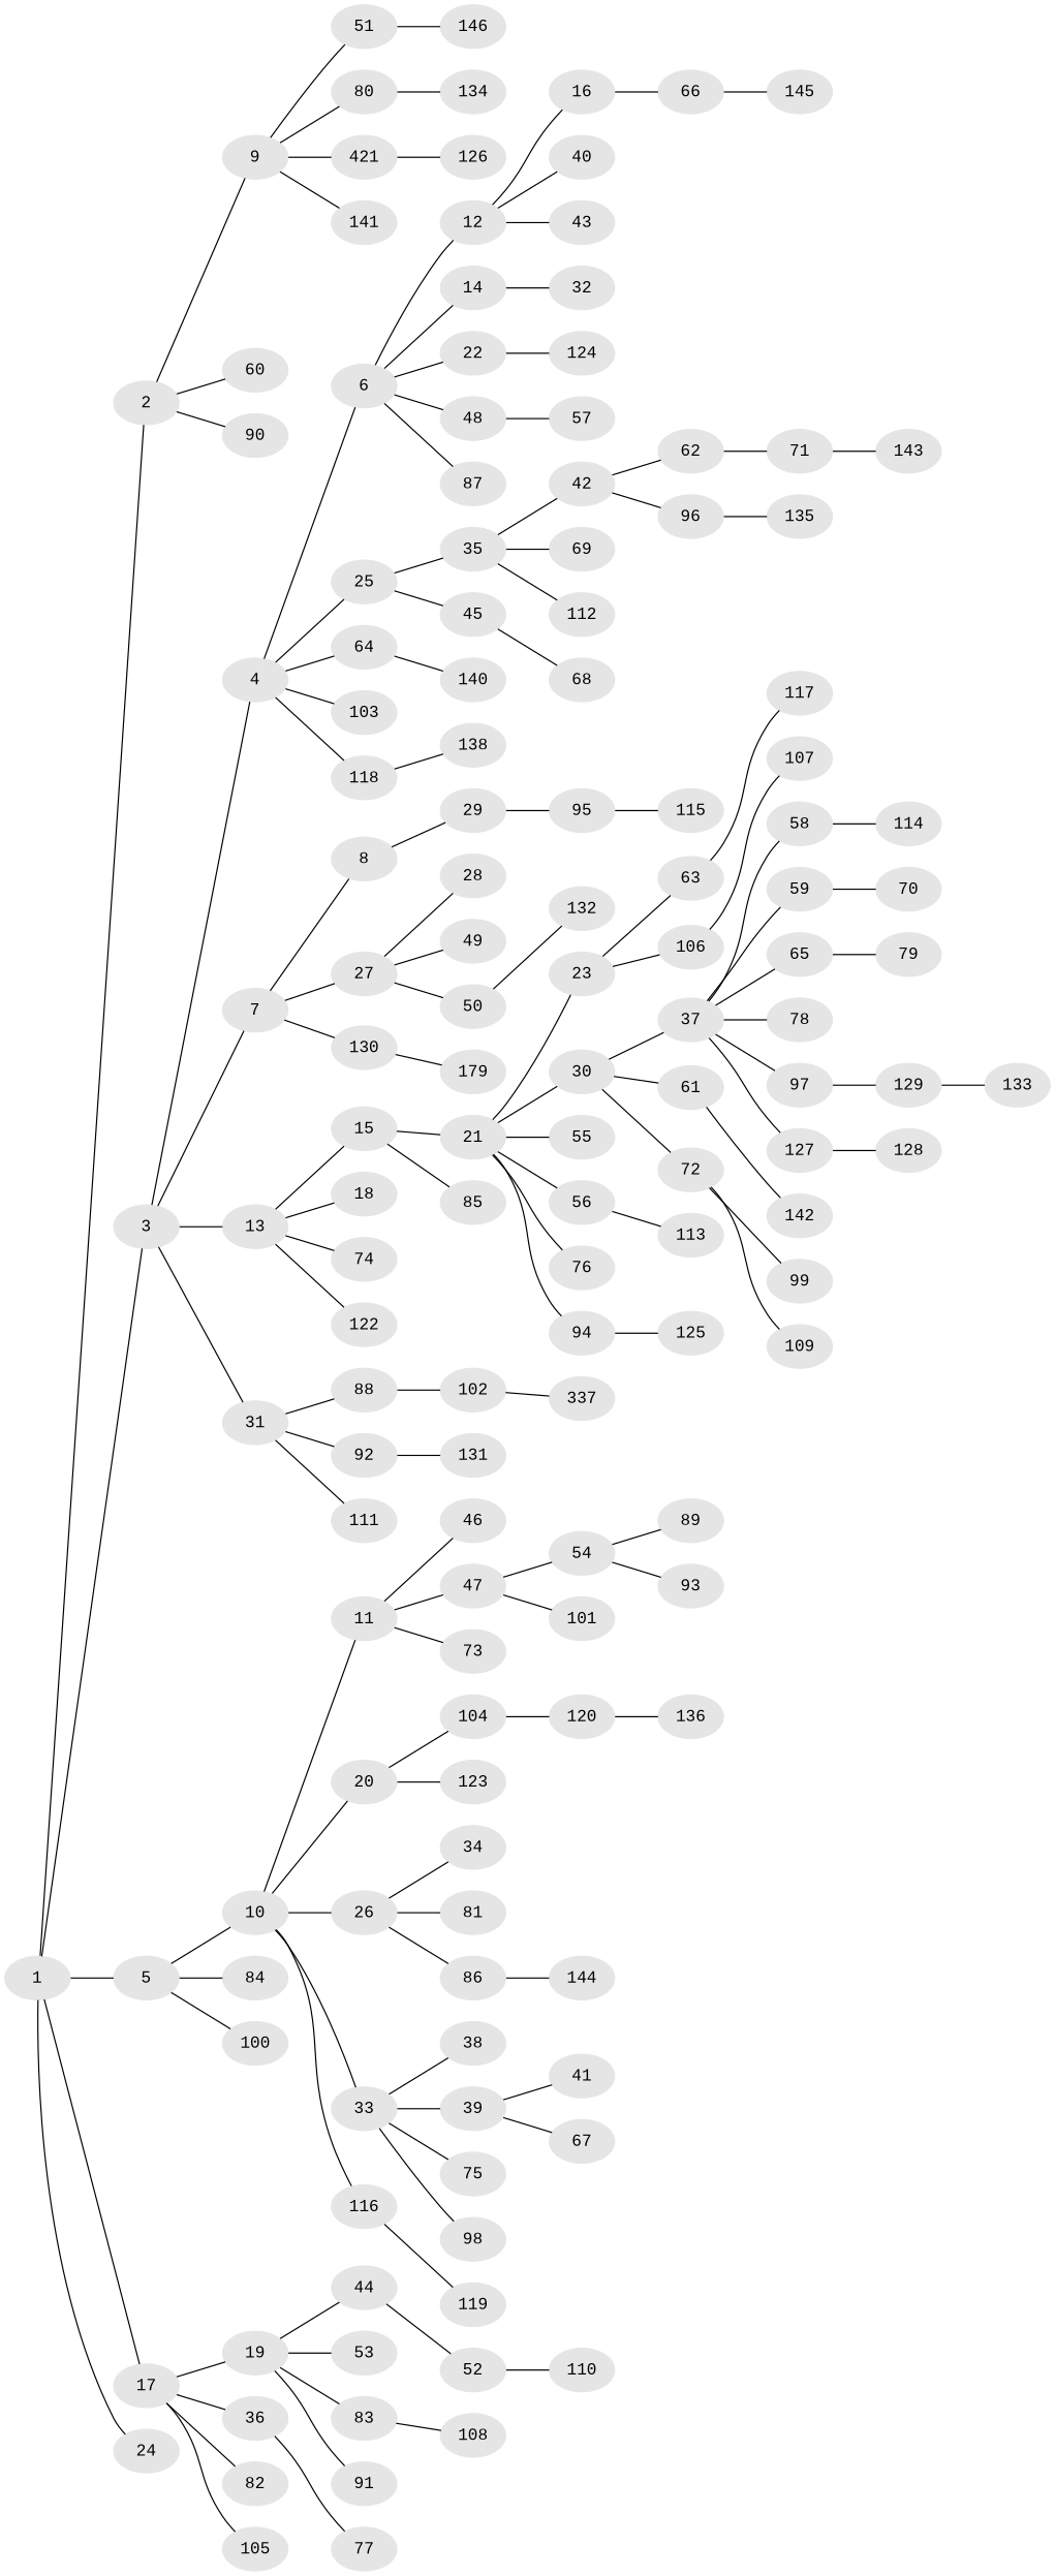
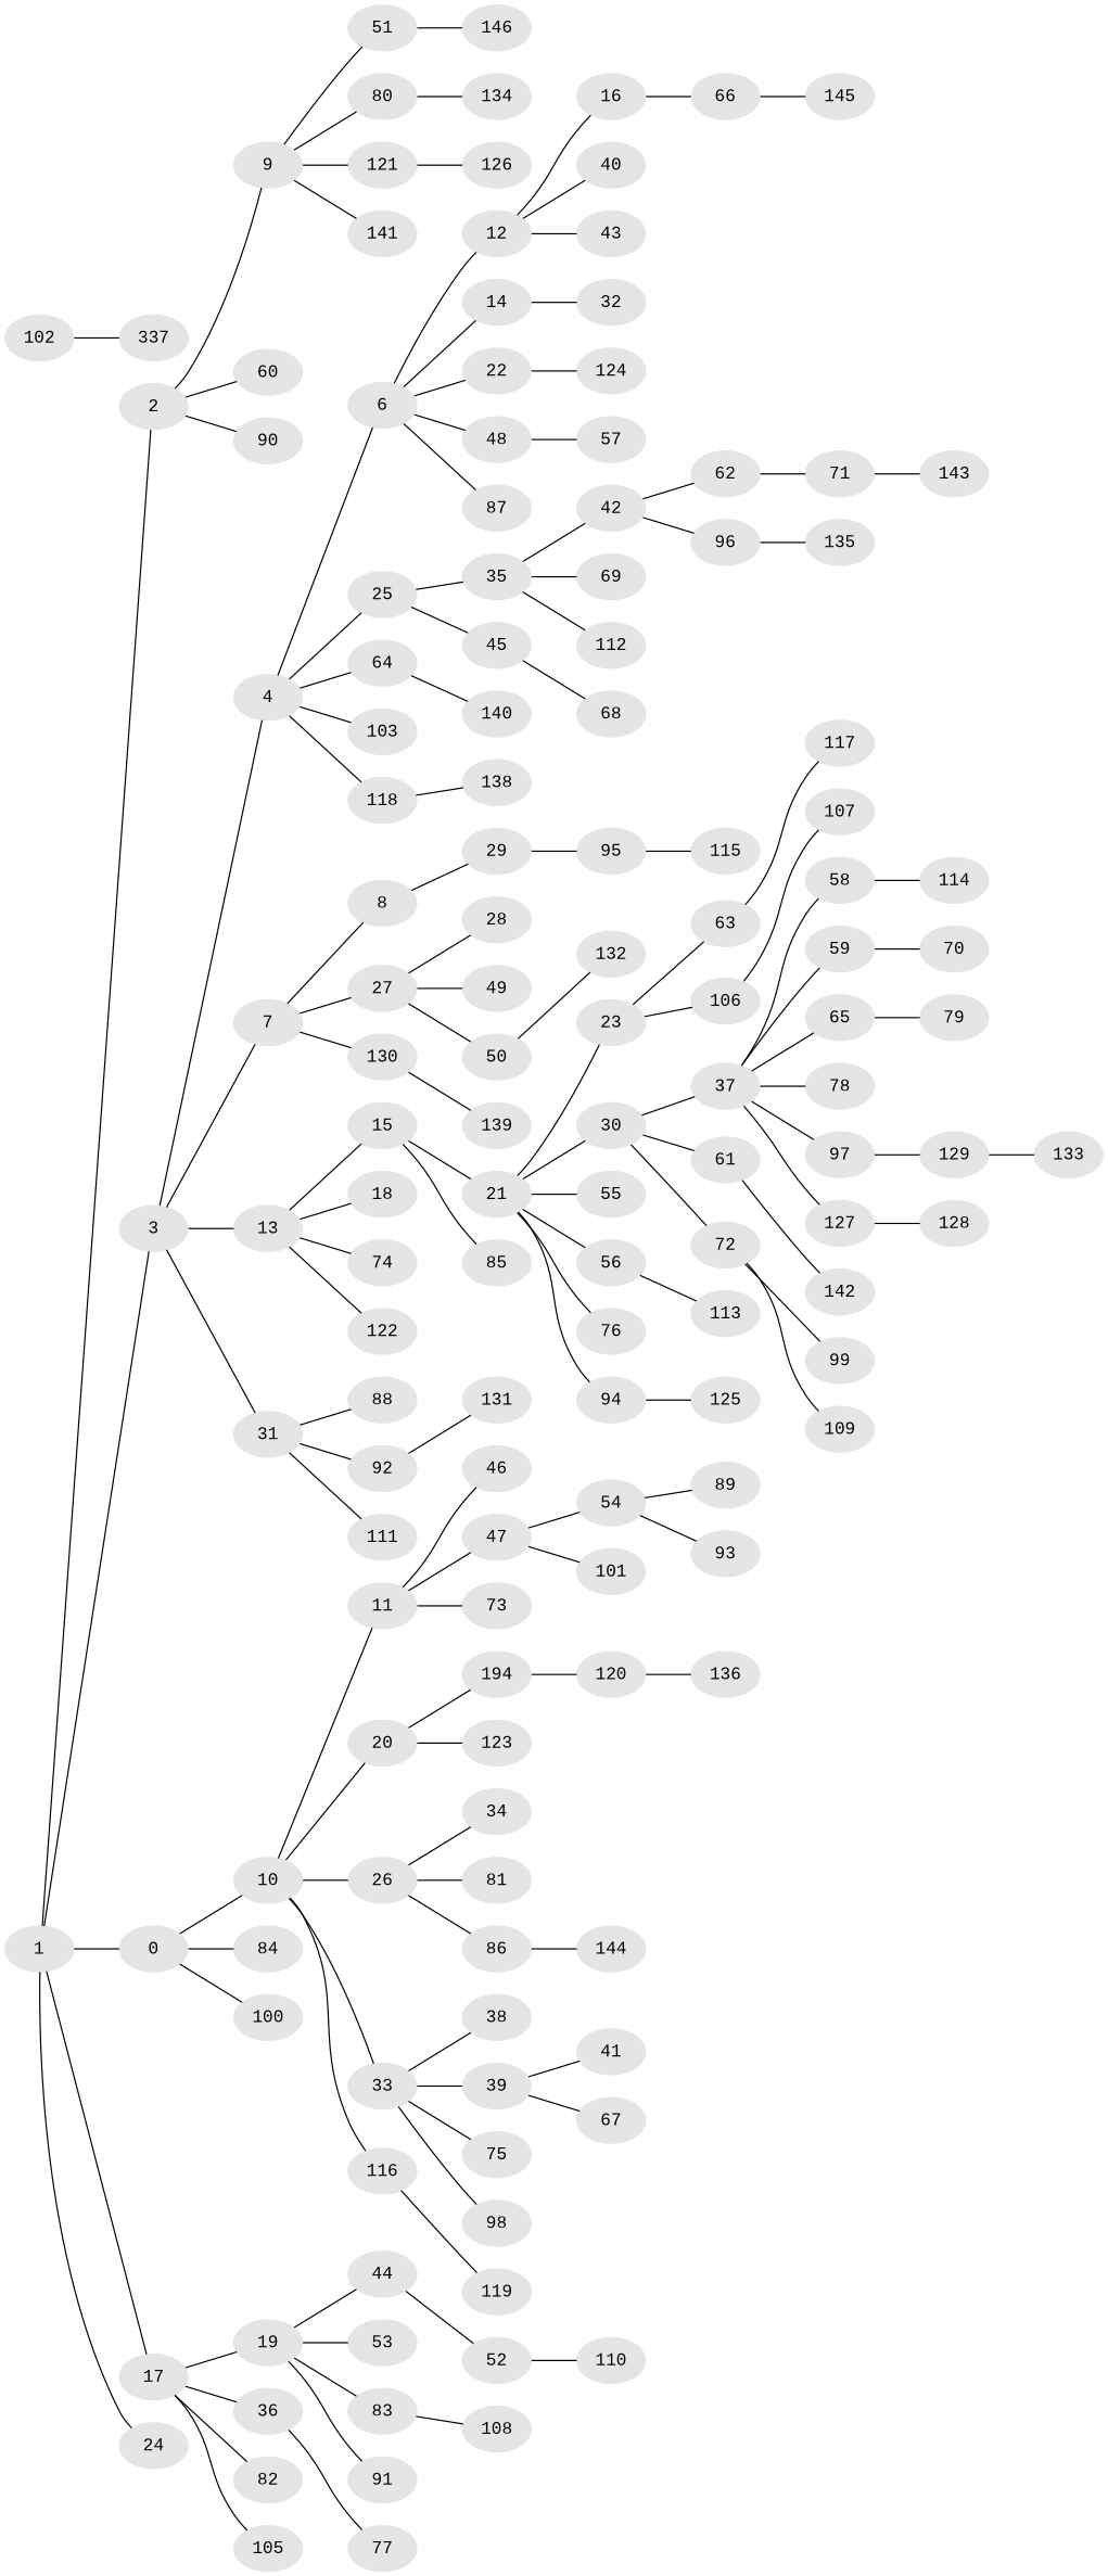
  graph {
    fontname="Liberation Mono"
    rankdir=LR
    node [color=gray90 fontname="Liberation Mono" style=filled]
    edge [fontname="Liberation Mono"]
    1
    2
    3
-   5
+   5 [label=0]
    17
    24
    9
    60
    90
    4
    7
    13
    31
    10
    84
    100
    19
    36
    82
    105
    51
    80
-   121 [label=421]
+   121
    141
    6
    25
    64
    103
    118
    8
    27
    130
    15
    18
    74
    122
    88
    92
    111
    12
    14
    22
    48
    87
    35
    45
    140
    138
    11
    20
    26
    33
    116
    16
    40
    43
    32
    124
    57
    29
    28
    49
    50
-   139 [label=179]
+   139
    95
    146
    134
    126
    46
    47
    73
-   104
+   104 [label=194]
    123
    34
    81
    86
    38
    39
    75
    98
    119
    54
    101
    66
    21
    85
    23
    30
    55
    56
    76
    94
    145
    44
    53
    83
    91
    77
    52
    108
    120
    63
    106
    37
    61
    72
    113
    125
    117
    107
    42
    69
    112
    68
    144
    132
    115
    58
    59
    65
    78
    97
    127
    142
    99
    109
    102
    131
    41
    67
    62
    96
    114
    70
    79
    129
    128
    71
    135
    110
    89
    93
    143
    n144 [label=337]
    133
    136
    1 -- 2
    1 -- 3
    1 -- 5
    1 -- 17
    1 -- 24
    2 -- 9
    2 -- 60
    2 -- 90
    3 -- 4
    3 -- 7
    3 -- 13
    3 -- 31
    5 -- 10
    5 -- 84
    5 -- 100
    17 -- 19
    17 -- 36
    17 -- 82
    17 -- 105
    9 -- 51
    9 -- 80
    9 -- 121
    9 -- 141
    4 -- 6
    4 -- 25
    4 -- 64
    4 -- 103
    4 -- 118
    7 -- 8
    7 -- 27
    7 -- 130
    13 -- 15
    13 -- 18
    13 -- 74
    13 -- 122
    31 -- 88
    31 -- 92
    31 -- 111
    10 -- 11
    10 -- 20
    10 -- 26
    10 -- 33
    10 -- 116
    19 -- 44
    19 -- 53
    19 -- 83
    19 -- 91
    36 -- 77
    51 -- 146
    80 -- 134
    121 -- 126
    6 -- 12
    6 -- 14
    6 -- 22
    6 -- 48
    6 -- 87
    25 -- 35
    25 -- 45
    64 -- 140
    118 -- 138
    8 -- 29
    27 -- 28
    27 -- 49
    27 -- 50
    130 -- 139
    15 -- 21
    15 -- 85
-   88 -- 102
    92 -- 131
    12 -- 16
    12 -- 40
    12 -- 43
    14 -- 32
    22 -- 124
    48 -- 57
    35 -- 42
    35 -- 69
    35 -- 112
    45 -- 68
    11 -- 46
    11 -- 47
    11 -- 73
    20 -- 104
    20 -- 123
    26 -- 34
    26 -- 81
    26 -- 86
    33 -- 38
    33 -- 39
    33 -- 75
    33 -- 98
    116 -- 119
    16 -- 66
    29 -- 95
    50 -- 132
    95 -- 115
    47 -- 54
    47 -- 101
    104 -- 120
    86 -- 144
    39 -- 41
    39 -- 67
    54 -- 89
    54 -- 93
    66 -- 145
    21 -- 23
    21 -- 30
    21 -- 55
    21 -- 56
    21 -- 76
    21 -- 94
    23 -- 63
    23 -- 106
    30 -- 37
    30 -- 61
    30 -- 72
    56 -- 113
    94 -- 125
    44 -- 52
    83 -- 108
    52 -- 110
    120 -- 136
    63 -- 117
    106 -- 107
    37 -- 58
    37 -- 59
    37 -- 65
    37 -- 78
    37 -- 97
    37 -- 127
    61 -- 142
    72 -- 99
    72 -- 109
    42 -- 62
    42 -- 96
    58 -- 114
    59 -- 70
    65 -- 79
    97 -- 129
    127 -- 128
    102 -- n144
    62 -- 71
    96 -- 135
    129 -- 133
    71 -- 143
  }
